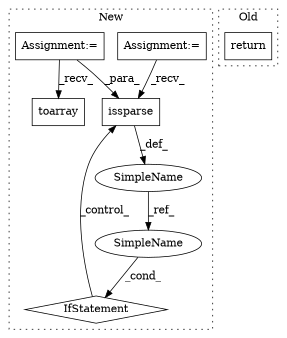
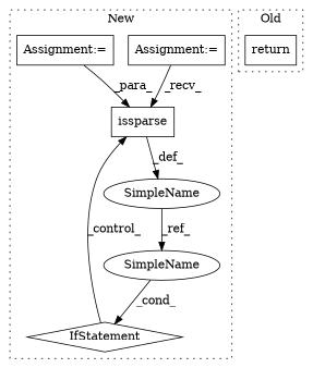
  digraph {
    fontname="DejaVu Serif"
    node [a=32 fontname="DejaVu Serif" l=9 shape=box]
    edge [fontname="DejaVu Serif"]
-   n1 [label=toarray s=1861]
    n2 [a=42 label=SimpleName s=1576 shape=ellipse]
    n3 [a=25 l="4,2" label=IfStatement s="1732,1745" shape=diamond]
    n4 [l="9,1" label=issparse s="1599,1609"]
    n5 [a=7 l=5 label="Assignment:=" s=1535]
    n6 [a=7 l=1 label="Assignment:=" s=1550]
    n7 [a=42 label=SimpleName s=1736 shape=ellipse]
    n8 [a=41 l=7 label=return s=1574]
    subgraph cluster_1 {
      label=New
      style=dotted
-     n1
      n2
      n3
      n4
      n5
      n6
      n7
    }
    subgraph cluster_2 {
      label=Old
      style=dotted
      n8
    }
    n2 -> n7 [label=_ref_]
    n3 -> n4 [label=_control_]
    n4 -> n2 [label=_def_]
    n5 -> n4 [label=_recv_]
-   n6 -> n1 [label=_recv_]
    n6 -> n4 [label=_para_]
    n7 -> n3 [label=_cond_]
  }
